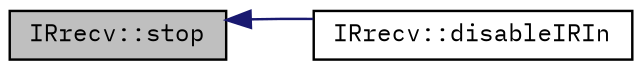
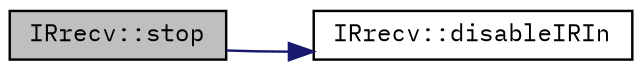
  digraph {
    rankdir=LR
    fontname="IBM Plex Mono"
    node [color=black fontname="IBM Plex Mono" fontsize=10 shape=record style=filled]
    n1 [fillcolor=grey75 fontcolor=black height=0.2 label="IRrecv::stop" width=0.4]
    n2 [fillcolor=white height=0.2 label="IRrecv::disableIRIn" width=0.4]
-   n2 -> n1 [color=midnightblue fontname="IBM Plex Mono" fontsize=10 labelfontname=Helvetica labelfontsize=10 style=solid]
+   n1 -> n2 [color=midnightblue fontname="IBM Plex Mono" fontsize=10 labelfontname=Helvetica labelfontsize=10 style=solid]
  }
